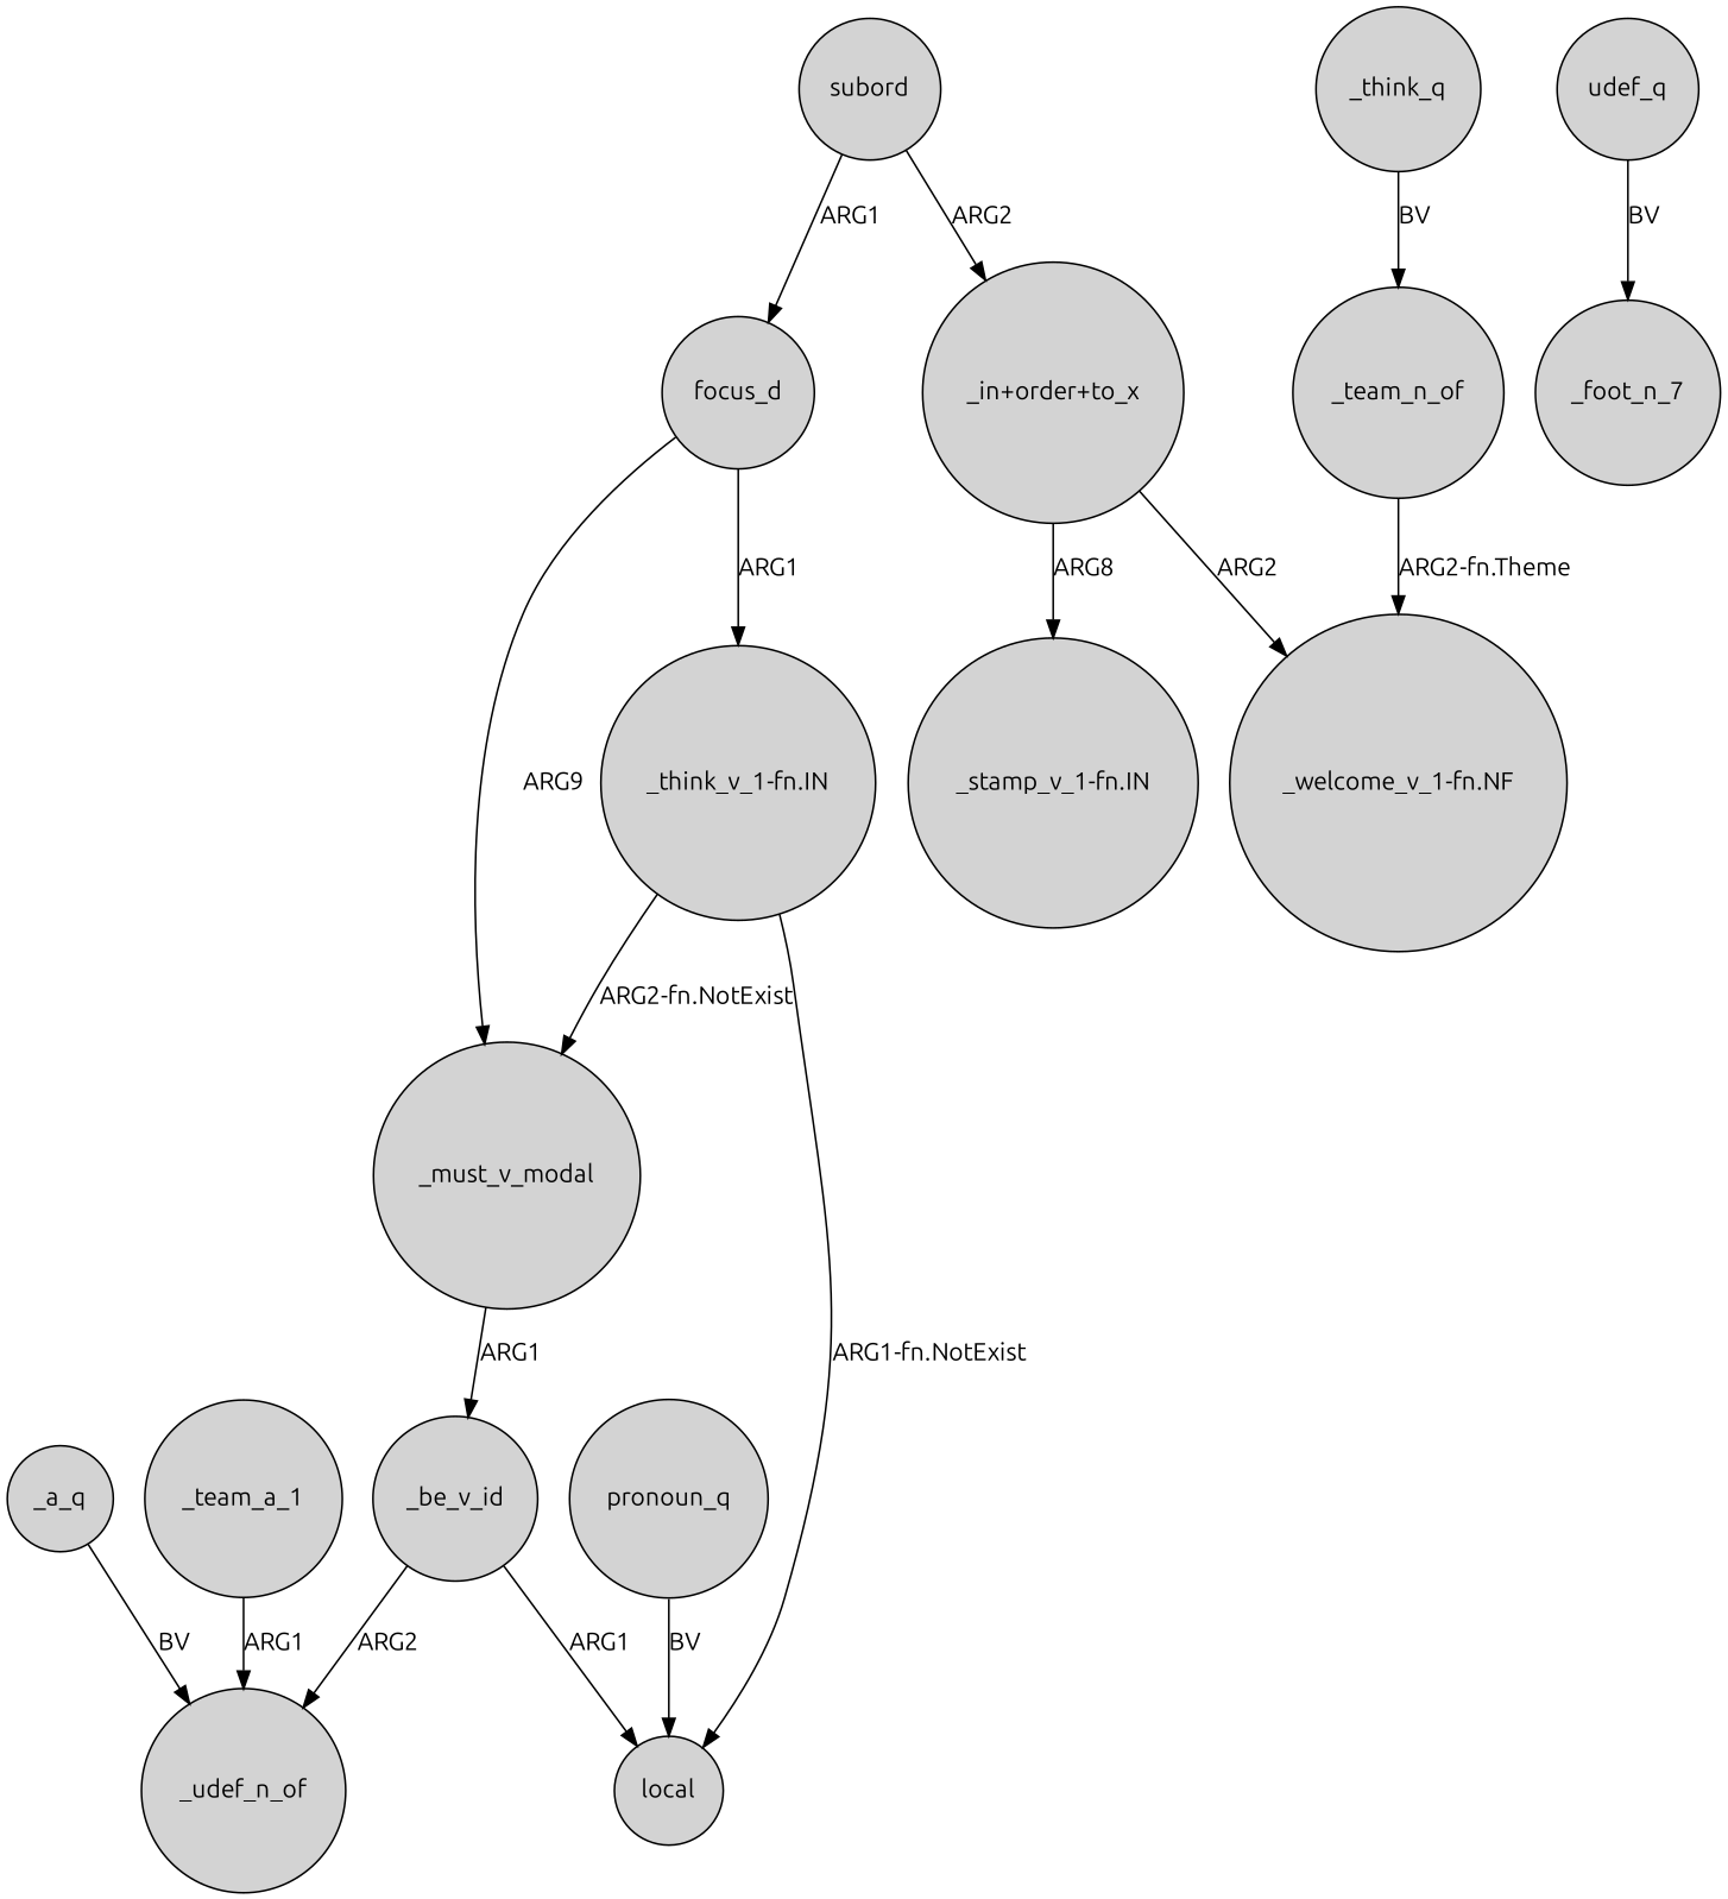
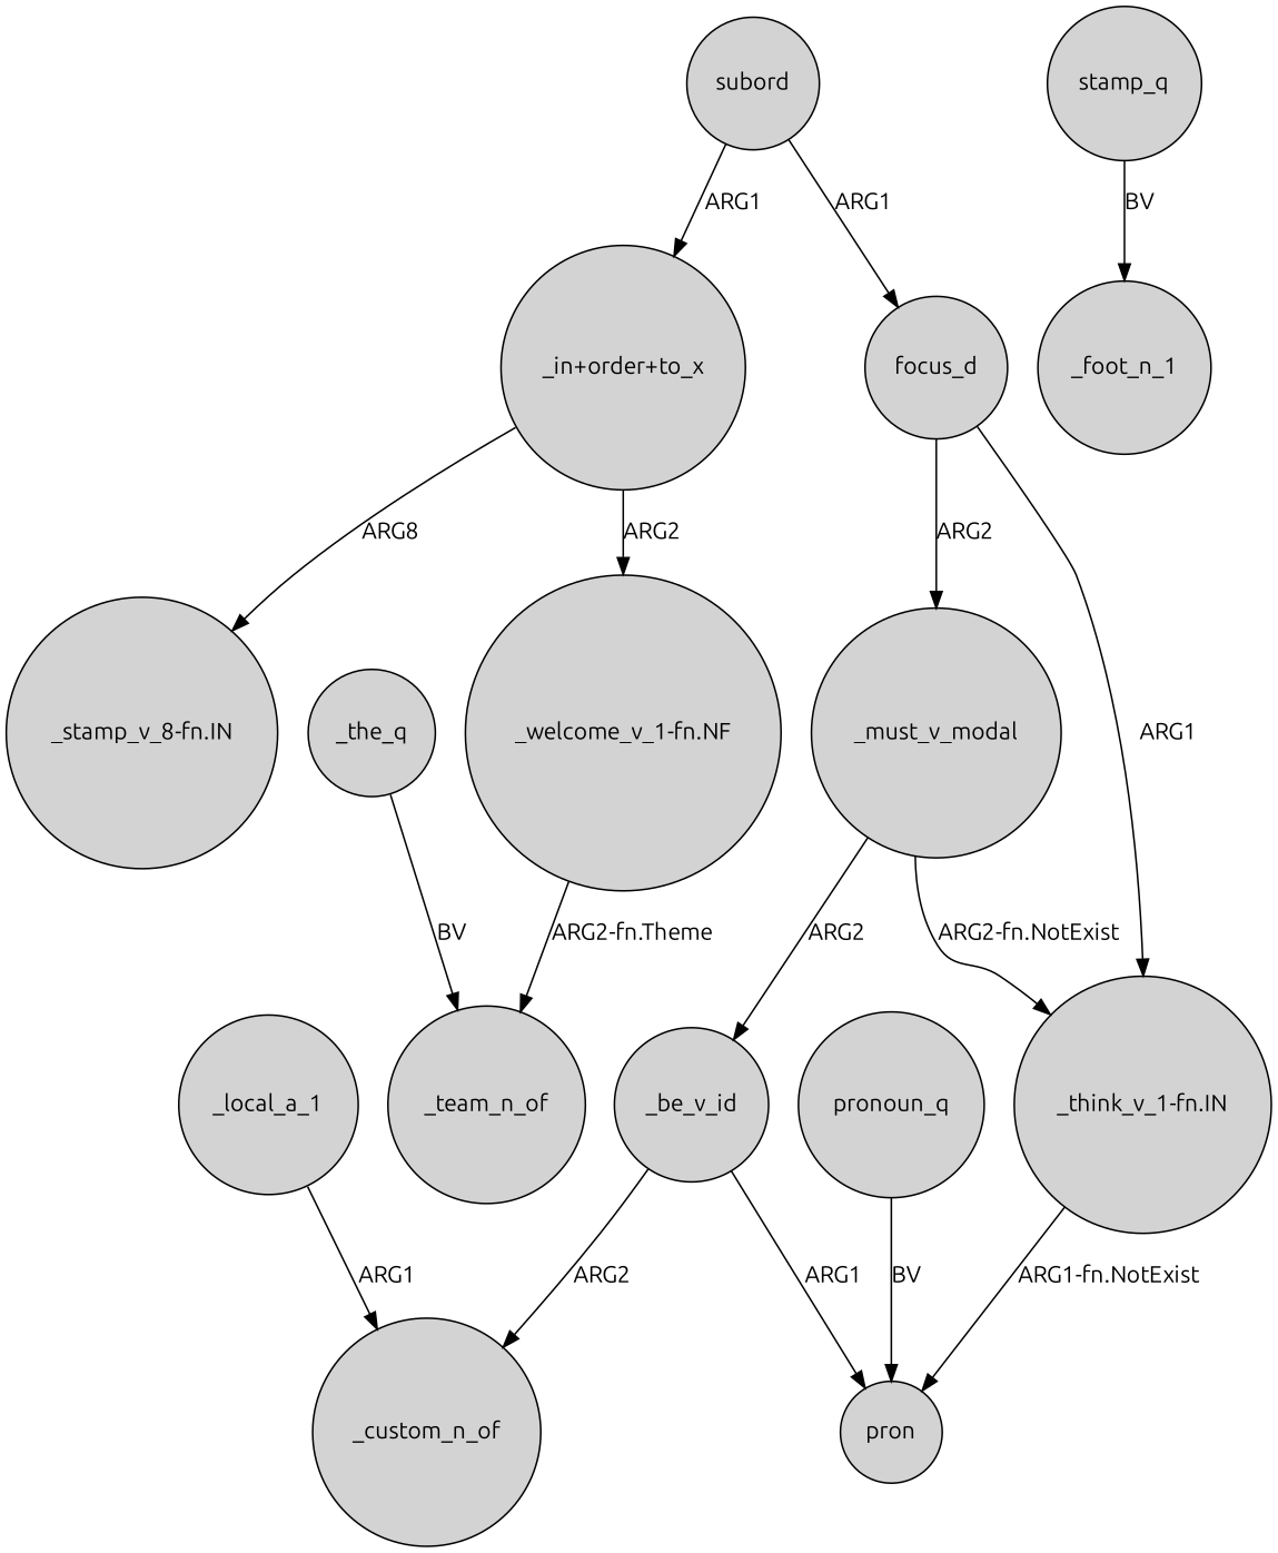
  digraph {
    fontname=Ubuntu
    node [fontname=Ubuntu shape=circle style=filled]
    edge [fontname=Ubuntu]
    "_think_v_1-fn.IN"
    _must_v_modal
-   pron [label=local]
+   pron
    _be_v_id
-   _custom_n_of [label=_udef_n_of]
-   udef_q
-   _foot_n_1 [label=_foot_n_7]
-   _the_q [label=_think_q]
+   _custom_n_of
+   udef_q [label=stamp_q]
+   _foot_n_1
+   _the_q
    _team_n_of
    "_in+order+to_x"
-   "_stamp_v_1-fn.IN"
+   "_stamp_v_1-fn.IN" [label="_stamp_v_8-fn.IN"]
    "_welcome_v_1-fn.NF"
    focus_d
-   _a_q
    subord
-   _local_a_1 [label=_team_a_1]
+   _local_a_1
    pronoun_q
-   "_think_v_1-fn.IN" -> _must_v_modal [label="ARG2-fn.NotExist"]
+   _must_v_modal -> "_think_v_1-fn.IN" [label="ARG2-fn.NotExist"]
    "_think_v_1-fn.IN" -> pron [label="ARG1-fn.NotExist"]
-   _must_v_modal -> _be_v_id [label=ARG1]
+   _must_v_modal -> _be_v_id [label=ARG2]
    _be_v_id -> pron [label=ARG1]
    _be_v_id -> _custom_n_of [label=ARG2]
    udef_q -> _foot_n_1 [label=BV]
    _the_q -> _team_n_of [label=BV]
    "_in+order+to_x" -> "_stamp_v_1-fn.IN" [label=ARG8]
    "_in+order+to_x" -> "_welcome_v_1-fn.NF" [label=ARG2]
-   _team_n_of -> "_welcome_v_1-fn.NF" [label="ARG2-fn.Theme"]
+   "_welcome_v_1-fn.NF" -> _team_n_of [label="ARG2-fn.Theme"]
    focus_d -> "_think_v_1-fn.IN" [label=ARG1]
-   focus_d -> _must_v_modal [label=ARG9]
-   _a_q -> _custom_n_of [label=BV]
-   subord -> "_in+order+to_x" [label=ARG2]
+   focus_d -> _must_v_modal [label=ARG2]
+   subord -> "_in+order+to_x" [label=ARG1]
    subord -> focus_d [label=ARG1]
    _local_a_1 -> _custom_n_of [label=ARG1]
    pronoun_q -> pron [label=BV]
  }
